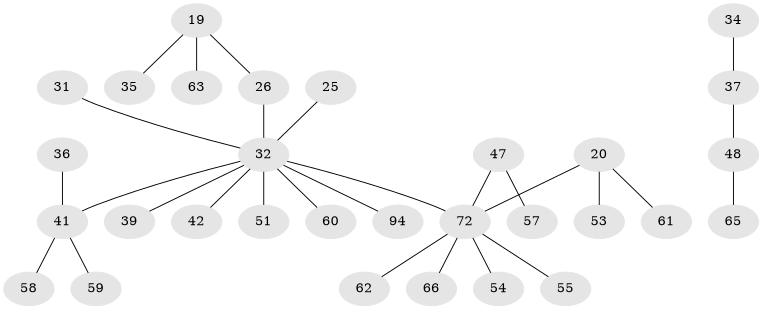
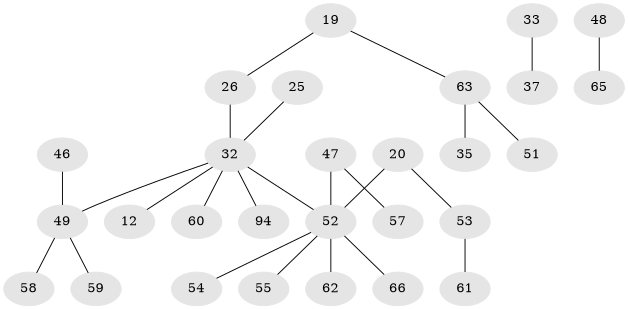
  graph {
    fontname="DejaVu Serif"
    node [color=gray90 fontname="DejaVu Serif" style=filled]
    edge [fontname="DejaVu Serif"]
    19
    26
    35
    63
    32 [super="+29+3+9"]
-   39
-   42
-   49 [label=41]
+   42 [label=12]
+   49
    51
-   52 [super="+10+7+16+23+21+38+22+13+20+24+28+40+33+43+44" label=72]
+   52 [super="+10+7+16+23+21+38+22+13+20+24+28+40+33+43+44"]
    60
    n12 [label=94]
    25
-   34
+   34 [label=33]
    37
-   31
    58
    59
    54
    55
    62
    66
    48
    65
-   46 [label=36]
+   46
    47 [super="+27+41"]
    57
    n28 [label=20]
    53
    61
    19 -- 26
-   19 -- 35
+   63 -- 35
    19 -- 63
    26 -- 32
-   32 -- 39
    32 -- 42
    32 -- 49
-   32 -- 51
+   63 -- 51
    32 -- 52
    32 -- 60
    32 -- n12
    49 -- 58
    49 -- 59
    52 -- 54
    52 -- 55
    52 -- 62
    52 -- 66
    25 -- 32
    34 -- 37
-   37 -- 48
-   31 -- 32
    48 -- 65
    46 -- 49
    47 -- 52
    47 -- 57
    n28 -- 52
    n28 -- 53
-   n28 -- 61
+   53 -- 61
  }
